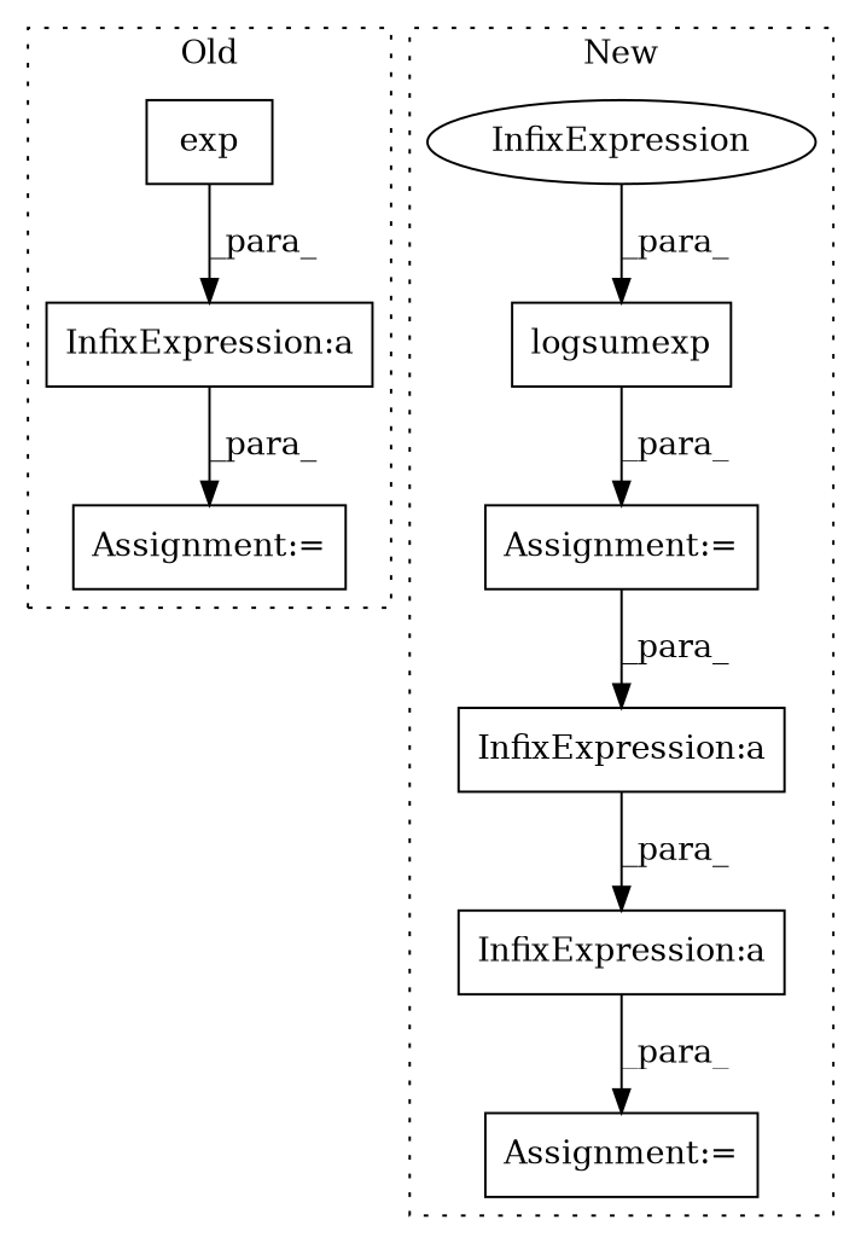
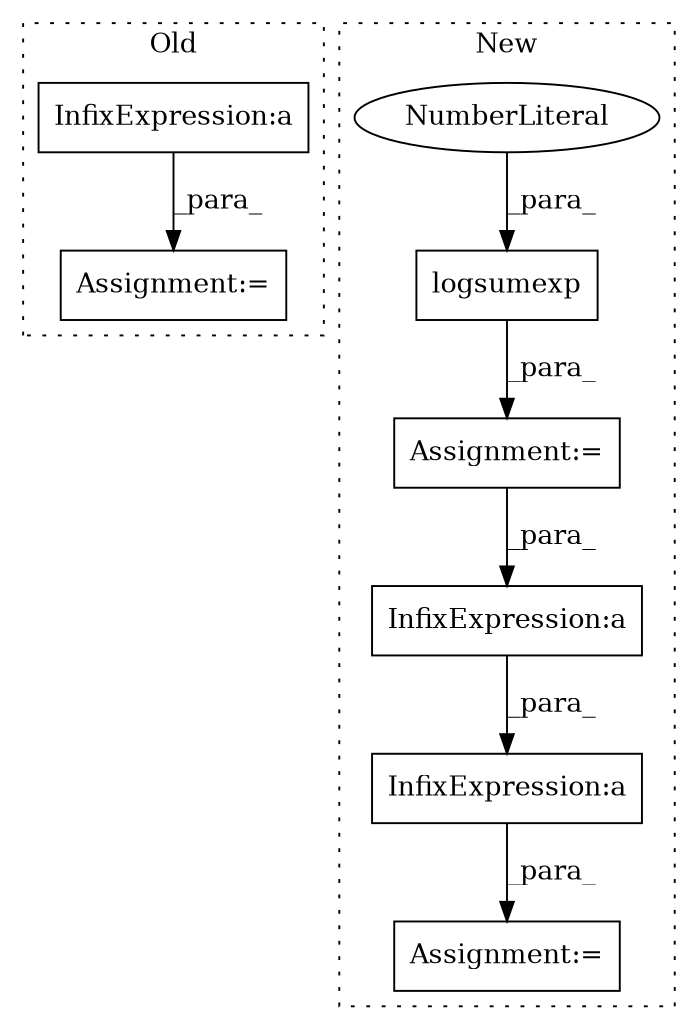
  digraph {
    node [a=27 l=1 shape=box]
-   n1 [a=32 l="4,1" label=exp s="550,566"]
    n2 [l=3 label="InfixExpression:a" s=797]
    n3 [a=7 label="Assignment:=" s=793]
    n4 [a=32 l="10,1" label=logsumexp s="1039,1119"]
    n5 [a=7 label="Assignment:=" s=1038]
-   n6 [a=34 label=InfixExpression s=1118 shape=ellipse]
+   n6 [a=34 label=NumberLiteral s=1118 shape=ellipse]
    n7 [l=3 label="InfixExpression:a" s=1173]
    n8 [l=3 label="InfixExpression:a" s=1181]
    n9 [a=7 label="Assignment:=" s=1169]
    subgraph cluster_1 {
      label=Old
      style=dotted
-     n1
      n2
      n3
    }
    subgraph cluster_2 {
      label=New
      style=dotted
      n4
      n5
      n6
      n7
      n8
      n9
    }
-   n1 -> n2 [label=_para_]
    n2 -> n3 [label=_para_]
    n4 -> n5 [label=_para_]
    n5 -> n8 [label=_para_]
    n6 -> n4 [label=_para_]
    n7 -> n9 [label=_para_]
    n8 -> n7 [label=_para_]
  }
